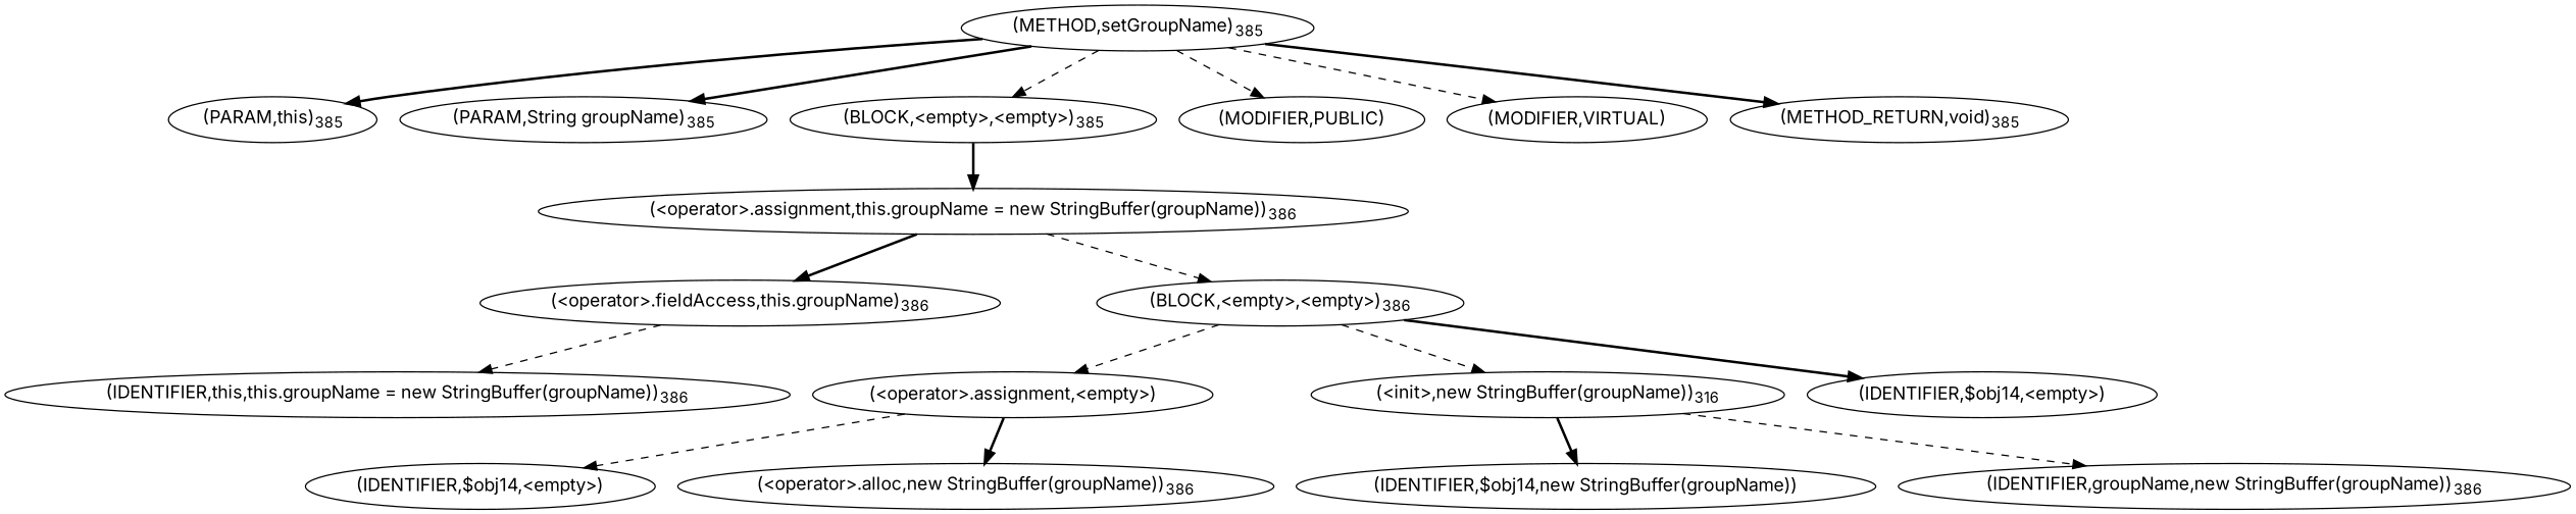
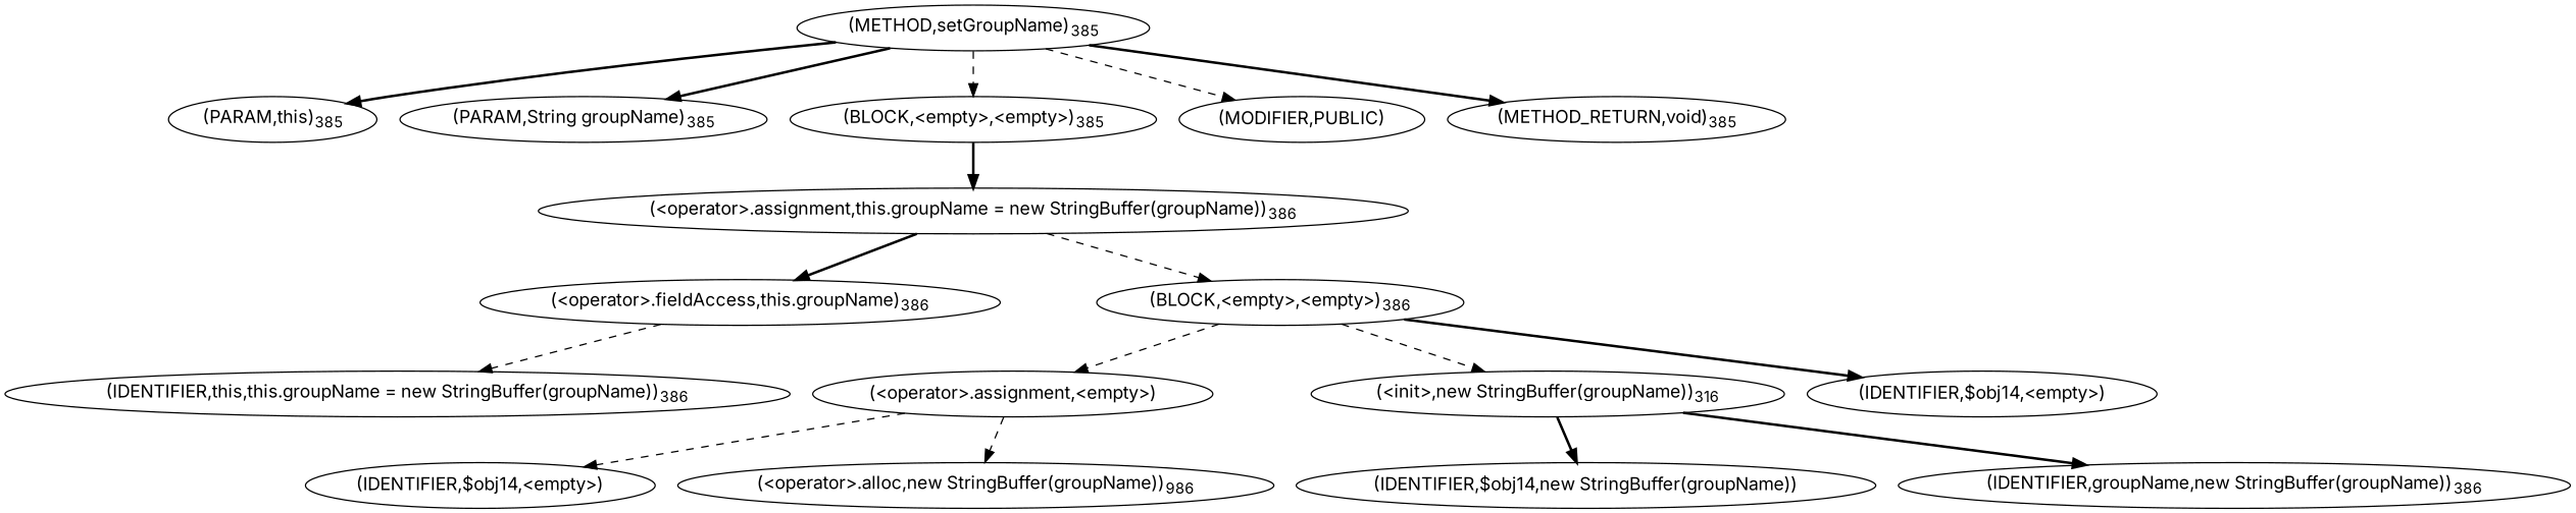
  digraph {
    fontname=Inter
    node [fontname=Inter]
    edge [fontname=Inter style=dashed]
    n1 [label=<(METHOD,setGroupName)<SUB>385</SUB>>]
    n2 [label=<(PARAM,this)<SUB>385</SUB>>]
    n3 [label=<(PARAM,String groupName)<SUB>385</SUB>>]
    n4 [label=<(BLOCK,&lt;empty&gt;,&lt;empty&gt;)<SUB>385</SUB>>]
    n5 [label=<(MODIFIER,PUBLIC)>]
-   n6 [label=<(MODIFIER,VIRTUAL)>]
    n7 [label=<(METHOD_RETURN,void)<SUB>385</SUB>>]
    n8 [label=<(&lt;operator&gt;.assignment,this.groupName = new StringBuffer(groupName))<SUB>386</SUB>>]
    n9 [label=<(&lt;operator&gt;.fieldAccess,this.groupName)<SUB>386</SUB>>]
    n10 [label=<(BLOCK,&lt;empty&gt;,&lt;empty&gt;)<SUB>386</SUB>>]
    n11 [label=<(IDENTIFIER,this,this.groupName = new StringBuffer(groupName))<SUB>386</SUB>>]
    n12 [label=<(&lt;operator&gt;.assignment,&lt;empty&gt;)>]
    n13 [label=<(&lt;init&gt;,new StringBuffer(groupName))<SUB>316</SUB>>]
    n14 [label=<(IDENTIFIER,$obj14,&lt;empty&gt;)>]
    n15 [label=<(IDENTIFIER,$obj14,&lt;empty&gt;)>]
-   n16 [label=<(&lt;operator&gt;.alloc,new StringBuffer(groupName))<SUB>386</SUB>>]
+   n16 [label=<(&lt;operator&gt;.alloc,new StringBuffer(groupName))<SUB>986</SUB>>]
    n17 [label=<(IDENTIFIER,$obj14,new StringBuffer(groupName))>]
    n18 [label=<(IDENTIFIER,groupName,new StringBuffer(groupName))<SUB>386</SUB>>]
    n1 -> n2 [style=bold]
    n1 -> n3 [style=bold]
    n1 -> n4
    n1 -> n5
-   n1 -> n6
    n1 -> n7 [style=bold]
    n4 -> n8 [style=bold]
    n8 -> n9 [style=bold]
    n8 -> n10
    n9 -> n11
    n10 -> n12
    n10 -> n13
    n10 -> n14 [style=bold]
    n12 -> n15
-   n12 -> n16 [style=bold]
+   n12 -> n16
    n13 -> n17 [style=bold]
-   n13 -> n18
+   n13 -> n18 [style=bold]
  }
